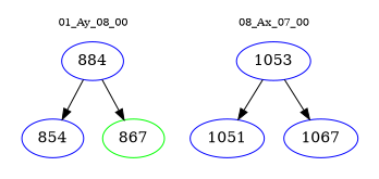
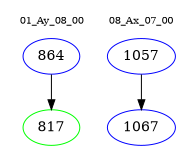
  digraph {
    node [color=blue]
    edge [color=black]
-   n1 [label=884]
-   n2 [label=854]
-   n3 [color=green label=867]
-   n4 [label=1053]
-   n5 [label=1051]
+   n1 [label=864]
+   n3 [color=green label=817]
+   n4 [label=1057]
    n6 [label=1067]
    subgraph cluster_1 {
      color=white
      fontsize=10
      label="01_Ay_08_00"
      n1
-     n2
      n3
    }
    subgraph cluster_2 {
      color=white
      fontsize=10
      label="08_Ax_07_00"
      n4
-     n5
      n6
    }
-   n1 -> n2
    n1 -> n3
-   n4 -> n5
    n4 -> n6
  }
